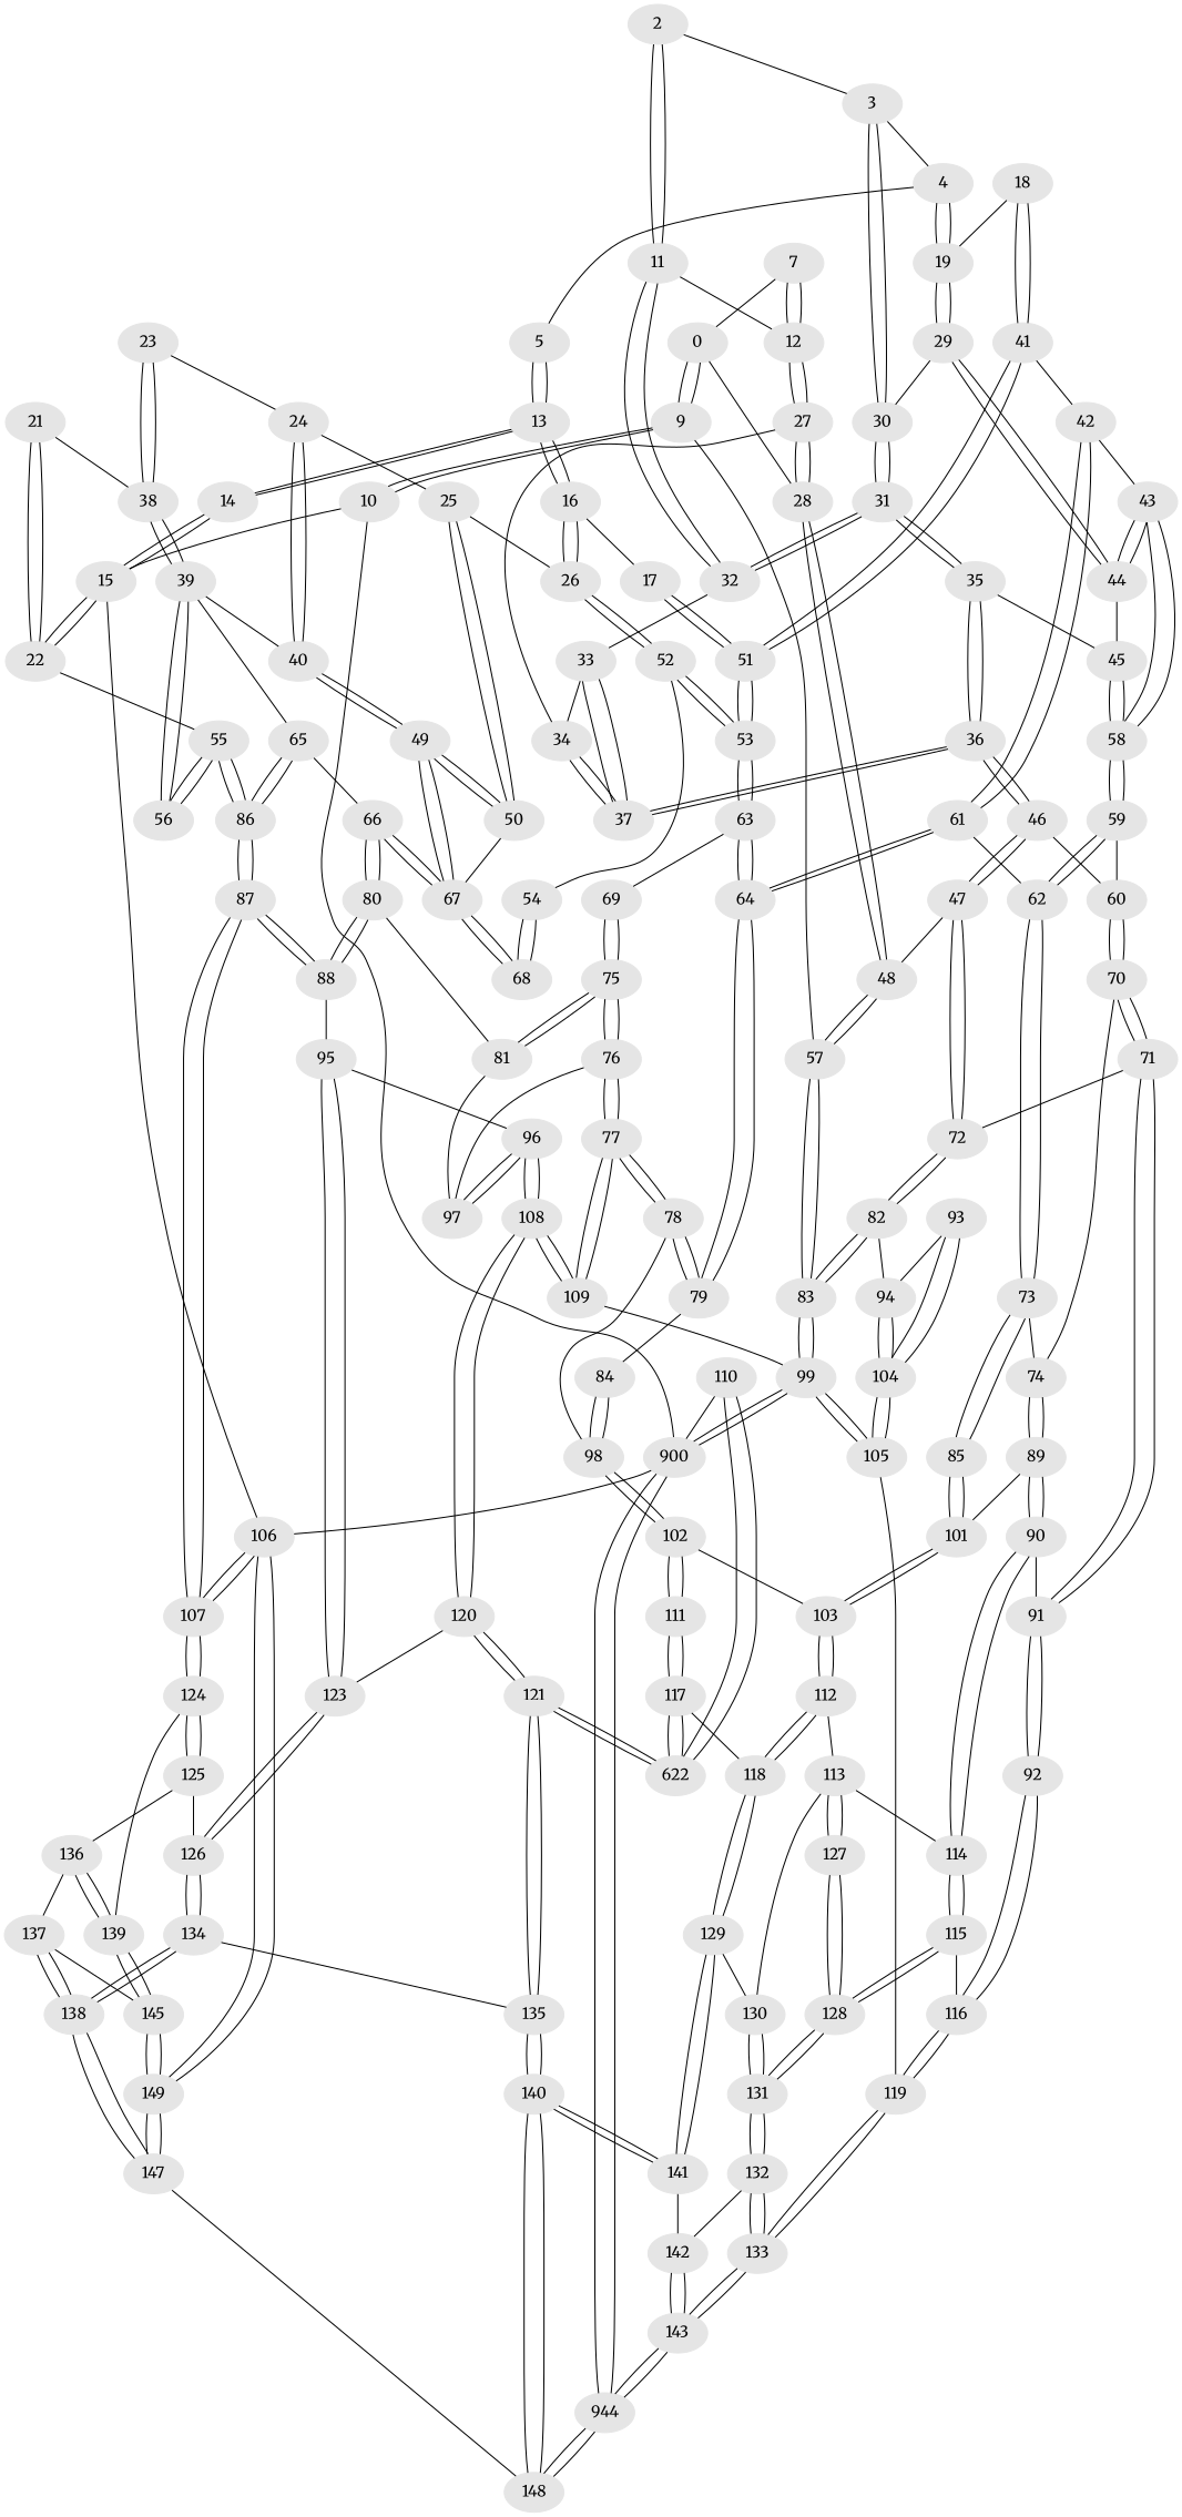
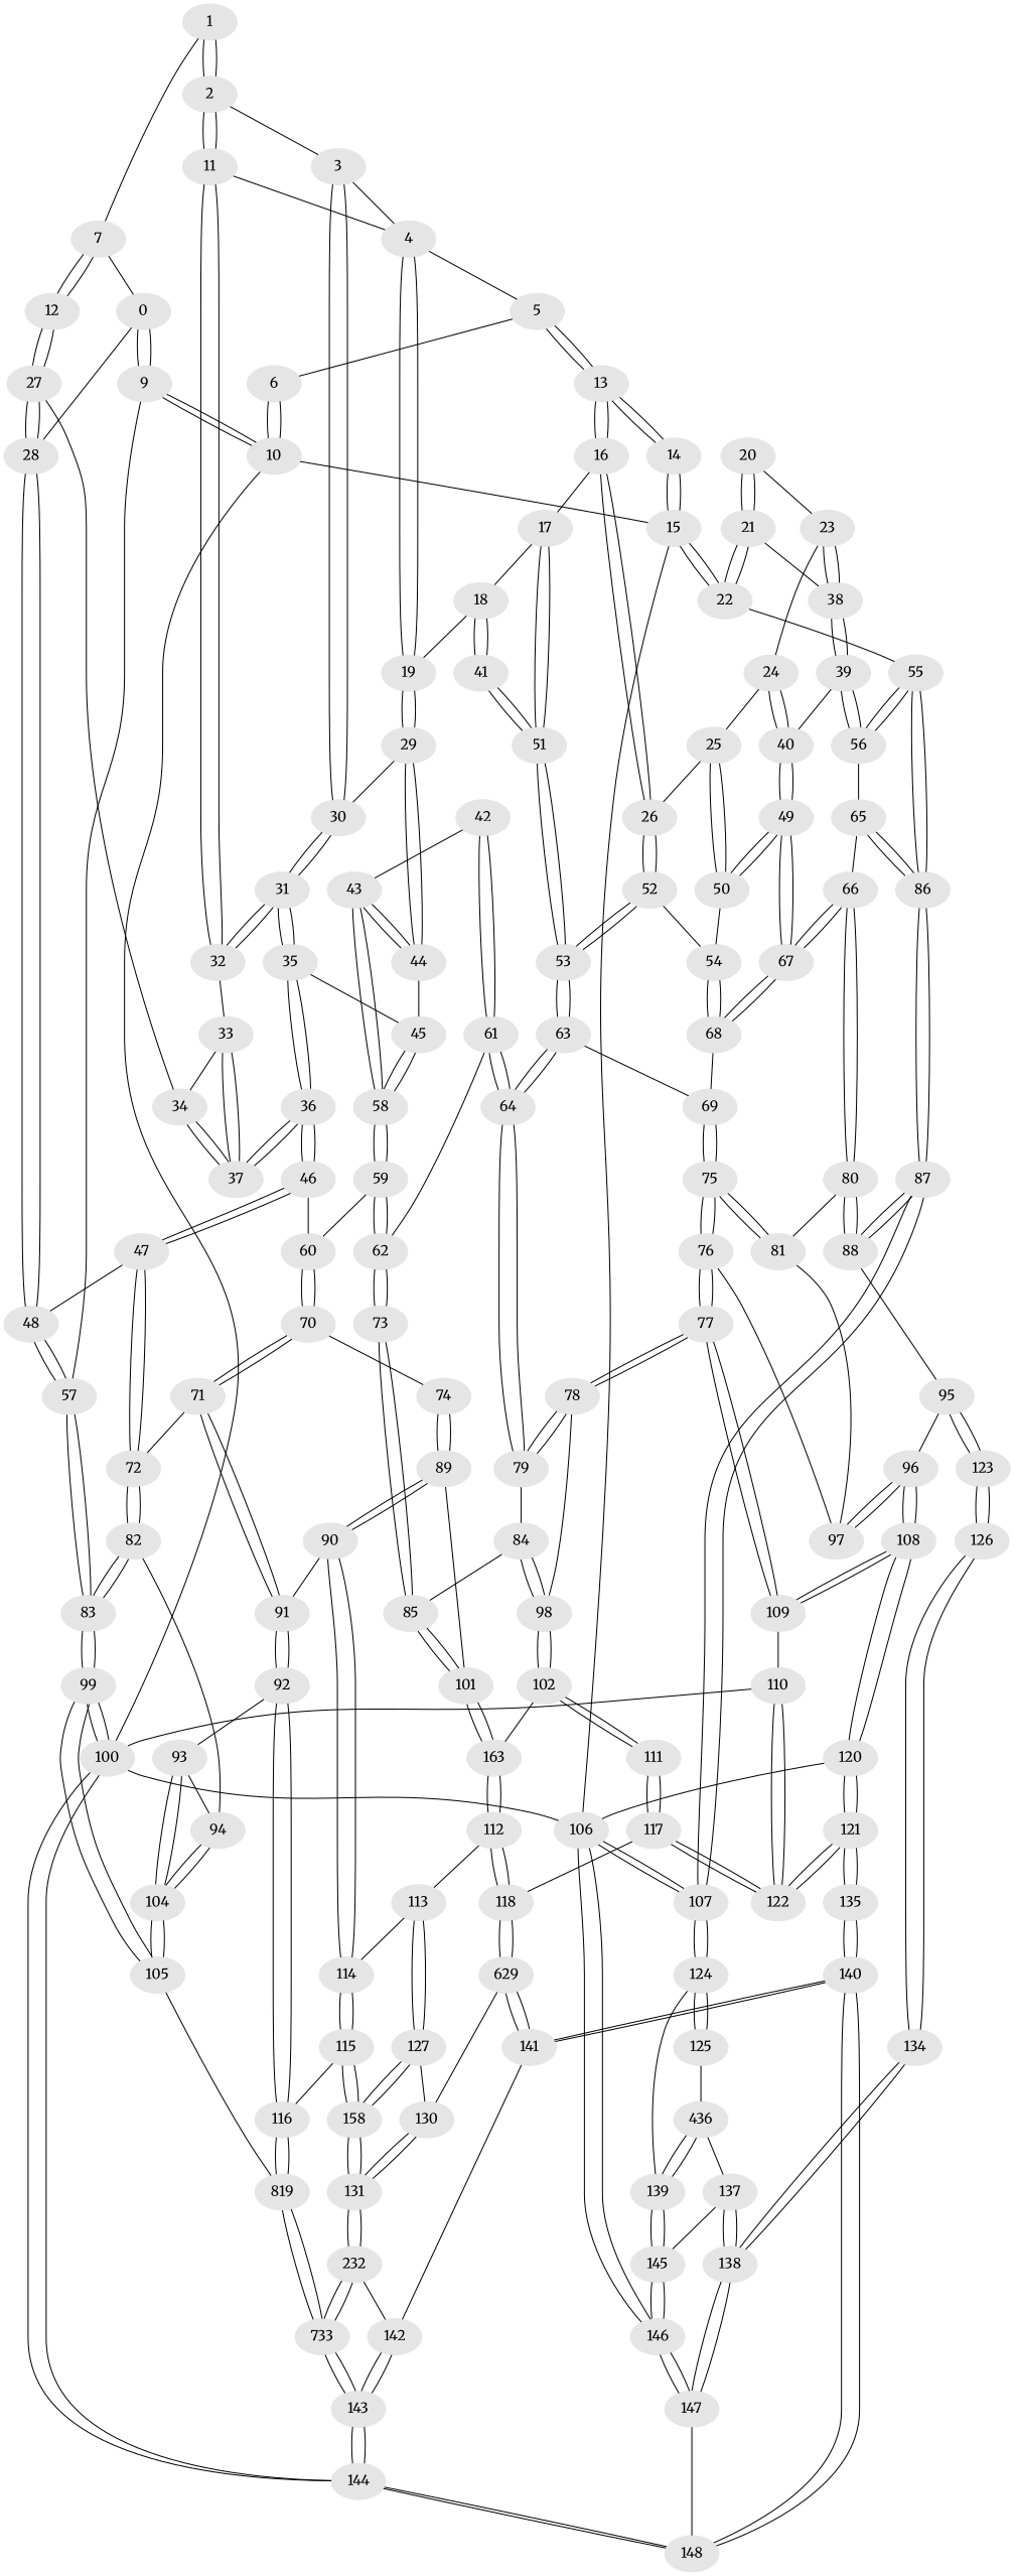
  graph {
    fontname=Merriweather
    node [color=gray90 fontname=Merriweather style=filled]
    edge [fontname=Merriweather]
+   1
    2
    7
    3
    11
    n6 [label=0]
    12
    4
    30
    32
    5
    19
    31
+   6
    13
    29
    10
    14
    16
    15
-   100 [label=900]
+   100
    9
    28
    27
    57
    48
    83
    22
    106
-   144 [label=944]
+   144
    33
    34
    17
    26
    55
    107
-   146 [label=149]
+   146
    18
    51
    52
    41
    53
    42
    44
+   20
    21
    23
    38
    24
    39
    56
    86
    25
    40
    50
    49
    54
    37
    45
    35
    36
    46
    58
    47
    60
    65
    67
    43
    61
    62
    64
    59
    72
    70
    82
    68
    63
    69
    87
    66
    99
    73
    71
    74
    79
    85
    75
    84
    80
    81
    88
    76
    91
    89
    92
    94
    101
    90
    77
    97
    78
    109
    98
    110
    102
    95
    104
    105
-   103
+   103 [label=163]
    124
    96
    123
    114
    115
    93
    116
-   119
+   119 [label=819]
    108
    126
    120
    111
    148
    112
    117
    113
    118
-   133
+   133 [label=733]
    147
    125
    139
    121
-   122 [label=622]
+   122
    127
-   129
-   128
+   129 [label=629]
+   128 [label=158]
    130
    131
    141
    143
    135
    140
    134
-   136
+   136 [label=436]
    145
    137
    138
-   132
+   132 [label=232]
    142
+   1 -- 2
+   1 -- 2
+   1 -- 7
    2 -- 3
    2 -- 11
    2 -- 11
    7 -- n6
    7 -- 12
    7 -- 12
    3 -- 4
    3 -- 30
    3 -- 30
-   11 -- 12
+   11 -- 4
    11 -- 32
    11 -- 32
    n6 -- 9
    n6 -- 9
    n6 -- 28
    12 -- 27
    12 -- 27
    4 -- 5
    4 -- 19
    4 -- 19
    30 -- 31
    30 -- 31
    32 -- 33
+   5 -- 6
    5 -- 13
    5 -- 13
    19 -- 29
    19 -- 29
    31 -- 32
    31 -- 32
    31 -- 35
    31 -- 35
+   6 -- 10
+   6 -- 10
    13 -- 14
    13 -- 14
    13 -- 16
    13 -- 16
    29 -- 30
    29 -- 44
    29 -- 44
    10 -- 15
    10 -- 100
    14 -- 15
    14 -- 15
    16 -- 17
    16 -- 26
    16 -- 26
    15 -- 22
    15 -- 22
    15 -- 106
    100 -- 106
    100 -- 144
    100 -- 144
    9 -- 10
    9 -- 10
    9 -- 57
    28 -- 48
    28 -- 48
    27 -- 28
    27 -- 28
    27 -- 34
    57 -- 83
    57 -- 83
    48 -- 57
    48 -- 57
    83 -- 99
    83 -- 99
    22 -- 55
    106 -- 107
    106 -- 107
    106 -- 146
    106 -- 146
    144 -- 148
    144 -- 148
    33 -- 34
    33 -- 37
    33 -- 37
    34 -- 37
    34 -- 37
+   17 -- 18
    17 -- 51
    17 -- 51
    26 -- 52
    26 -- 52
    55 -- 56
    55 -- 56
    55 -- 86
    55 -- 86
    107 -- 124
    107 -- 124
    146 -- 147
    146 -- 147
    18 -- 19
    18 -- 41
    18 -- 41
    51 -- 53
    51 -- 53
    52 -- 53
    52 -- 53
    52 -- 54
    41 -- 51
    41 -- 51
-   41 -- 42
    53 -- 63
    53 -- 63
    42 -- 43
    42 -- 61
    42 -- 61
    44 -- 45
+   20 -- 21
+   20 -- 21
+   20 -- 23
    21 -- 22
    21 -- 22
    21 -- 38
    23 -- 38
    23 -- 38
    23 -- 24
    38 -- 39
    38 -- 39
    24 -- 25
    24 -- 40
    24 -- 40
    39 -- 56
    39 -- 56
    39 -- 40
-   39 -- 65
+   56 -- 65
    86 -- 87
    86 -- 87
    25 -- 26
    25 -- 50
    25 -- 50
    40 -- 49
    40 -- 49
-   50 -- 67
+   50 -- 54
    49 -- 50
    49 -- 50
    49 -- 67
    49 -- 67
    54 -- 68
    54 -- 68
    45 -- 58
    45 -- 58
    35 -- 45
    35 -- 36
    35 -- 36
    36 -- 37
    36 -- 37
    36 -- 46
    36 -- 46
    46 -- 47
    46 -- 47
    46 -- 60
    58 -- 59
    58 -- 59
    47 -- 48
    47 -- 72
    47 -- 72
    60 -- 70
    60 -- 70
    65 -- 86
    65 -- 86
    65 -- 66
    67 -- 68
    67 -- 68
    43 -- 44
    43 -- 44
    43 -- 58
    43 -- 58
    61 -- 62
    61 -- 64
    61 -- 64
    62 -- 73
    62 -- 73
    64 -- 79
    64 -- 79
    59 -- 60
    59 -- 62
    59 -- 62
    72 -- 82
    72 -- 82
    70 -- 71
    70 -- 71
    70 -- 74
    82 -- 83
    82 -- 83
    82 -- 94
+   68 -- 69
    63 -- 64
    63 -- 64
    63 -- 69
    69 -- 75
    69 -- 75
    87 -- 107
    87 -- 107
    87 -- 88
    87 -- 88
    66 -- 67
    66 -- 67
    66 -- 80
    66 -- 80
    99 -- 100
    99 -- 100
    99 -- 105
    99 -- 105
-   73 -- 74
    73 -- 85
    73 -- 85
    71 -- 72
    71 -- 91
    71 -- 91
    74 -- 89
    74 -- 89
    79 -- 84
    85 -- 101
    85 -- 101
    75 -- 81
    75 -- 81
    75 -- 76
    75 -- 76
+   84 -- 85
    84 -- 98
    84 -- 98
    80 -- 81
    80 -- 88
    80 -- 88
    81 -- 97
    88 -- 95
    76 -- 77
    76 -- 77
    76 -- 97
    91 -- 92
    91 -- 92
    89 -- 101
    89 -- 90
    89 -- 90
+   92 -- 93
    92 -- 116
    92 -- 116
    94 -- 104
    94 -- 104
    101 -- 103
    101 -- 103
    90 -- 91
    90 -- 114
    90 -- 114
    77 -- 78
    77 -- 78
    77 -- 109
    77 -- 109
    78 -- 79
    78 -- 79
    78 -- 98
-   109 -- 99
+   109 -- 110
    98 -- 102
    98 -- 102
    110 -- 100
    110 -- 122
    110 -- 122
    102 -- 103
    102 -- 111
    102 -- 111
    95 -- 96
    95 -- 123
    95 -- 123
    104 -- 105
    104 -- 105
    105 -- 119
    103 -- 112
    103 -- 112
    124 -- 125
    124 -- 125
    124 -- 139
    96 -- 97
    96 -- 97
    96 -- 108
    96 -- 108
    123 -- 126
    123 -- 126
    114 -- 115
    114 -- 115
    115 -- 116
    115 -- 128
    115 -- 128
    93 -- 94
    93 -- 104
    93 -- 104
    116 -- 119
    116 -- 119
    119 -- 133
    119 -- 133
    108 -- 109
    108 -- 109
    108 -- 120
    108 -- 120
    126 -- 134
    126 -- 134
-   120 -- 123
+   120 -- 106
    120 -- 121
    120 -- 121
    111 -- 117
    111 -- 117
    112 -- 113
    112 -- 118
    112 -- 118
    117 -- 118
    117 -- 122
    117 -- 122
    113 -- 114
    113 -- 127
    113 -- 127
    118 -- 129
    118 -- 129
    133 -- 143
    133 -- 143
    147 -- 148
-   125 -- 126
    125 -- 136
    139 -- 145
    139 -- 145
    121 -- 122
    121 -- 122
    121 -- 135
    121 -- 135
    127 -- 128
    127 -- 128
-   113 -- 130
+   127 -- 130
    129 -- 130
    129 -- 141
    129 -- 141
    128 -- 131
    128 -- 131
    130 -- 131
    130 -- 131
    131 -- 132
    131 -- 132
    141 -- 142
    143 -- 144
    143 -- 144
    135 -- 140
    135 -- 140
    140 -- 148
    140 -- 148
    140 -- 141
    140 -- 141
-   134 -- 135
    134 -- 138
    134 -- 138
    136 -- 139
    136 -- 139
    136 -- 137
    145 -- 146
    145 -- 146
    137 -- 145
    137 -- 138
    137 -- 138
    138 -- 147
    138 -- 147
    132 -- 133
    132 -- 133
    132 -- 142
    142 -- 143
    142 -- 143
  }
